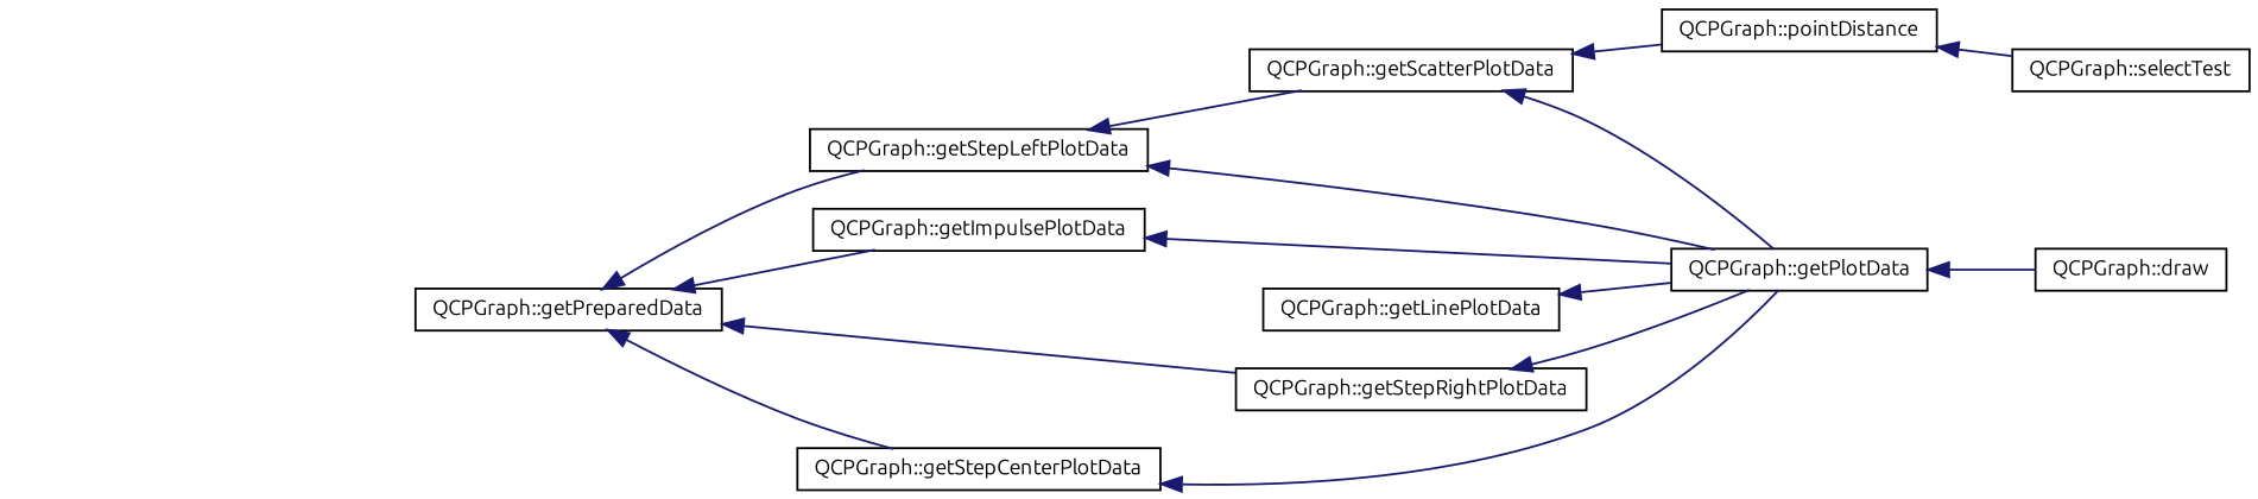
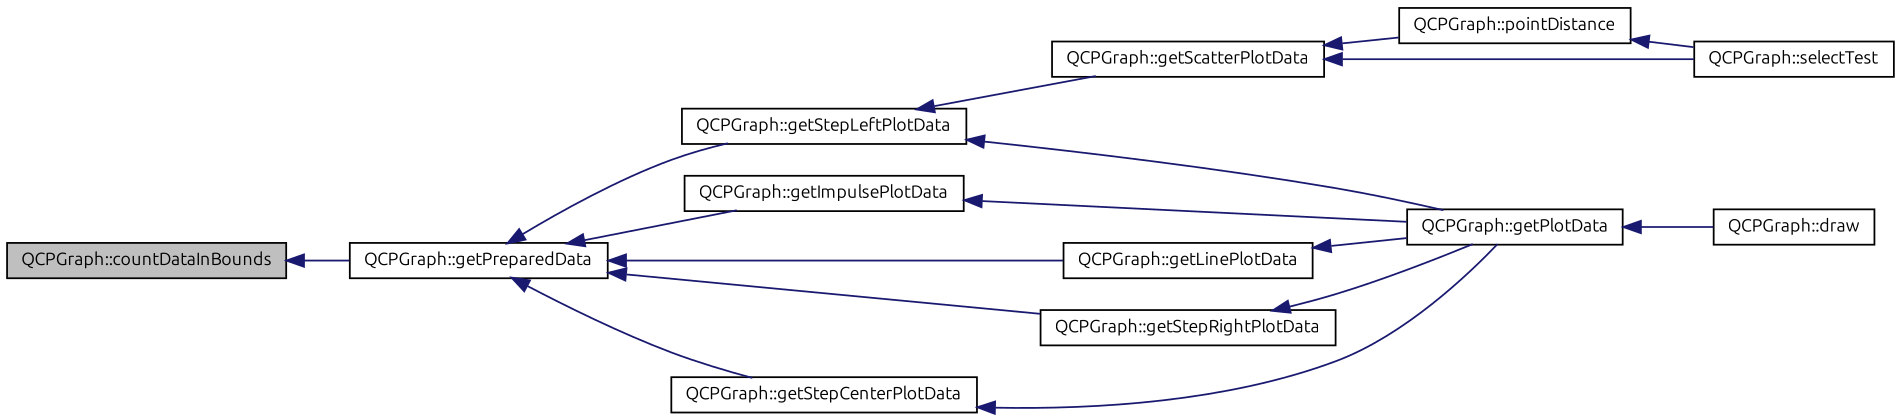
  digraph {
    fontname=Ubuntu
    rankdir=LR
    node [color=black fillcolor=white fontname=Ubuntu fontsize=10 shape=record style=filled]
    edge [color=midnightblue dir=back fontname=Ubuntu fontsize=10 labelfontname=Helvetica labelfontsize=10 style=solid]
+   n1 [fillcolor=grey75 fontcolor=black height=0.2 label="QCPGraph::countDataInBounds" width=0.4]
    n2 [height=0.2 label="QCPGraph::getPreparedData" width=0.4]
    n3 [height=0.2 label="QCPGraph::getLinePlotData" width=0.4]
    n4 [height=0.2 label="QCPGraph::getStepLeftPlotData" width=0.4]
    n5 [height=0.2 label="QCPGraph::getStepRightPlotData" width=0.4]
    n6 [height=0.2 label="QCPGraph::getStepCenterPlotData" width=0.4]
    n7 [height=0.2 label="QCPGraph::getImpulsePlotData" width=0.4]
    n8 [height=0.2 label="QCPGraph::getScatterPlotData" width=0.4]
    n9 [height=0.2 label="QCPGraph::getPlotData" width=0.4]
    n10 [height=0.2 label="QCPGraph::pointDistance" width=0.4]
    n11 [height=0.2 label="QCPGraph::draw" width=0.4]
    n12 [height=0.2 label="QCPGraph::selectTest" width=0.4]
+   n1 -> n2
+   n2 -> n3
    n2 -> n4
    n2 -> n5
    n2 -> n6
    n2 -> n7
    n3 -> n9
    n4 -> n8
    n4 -> n9
    n5 -> n9
    n6 -> n9
    n7 -> n9
-   n8 -> n9
+   n8 -> n12
    n8 -> n10
    n9 -> n11
    n10 -> n12
  }
